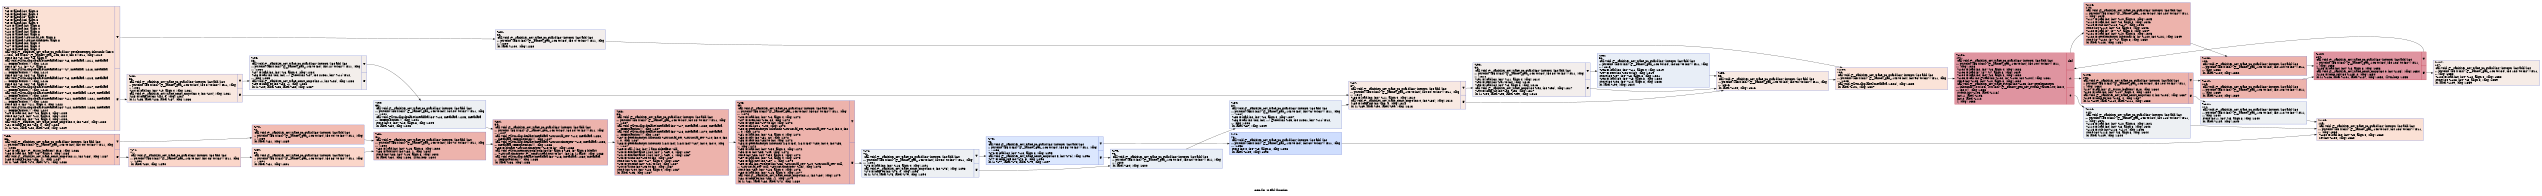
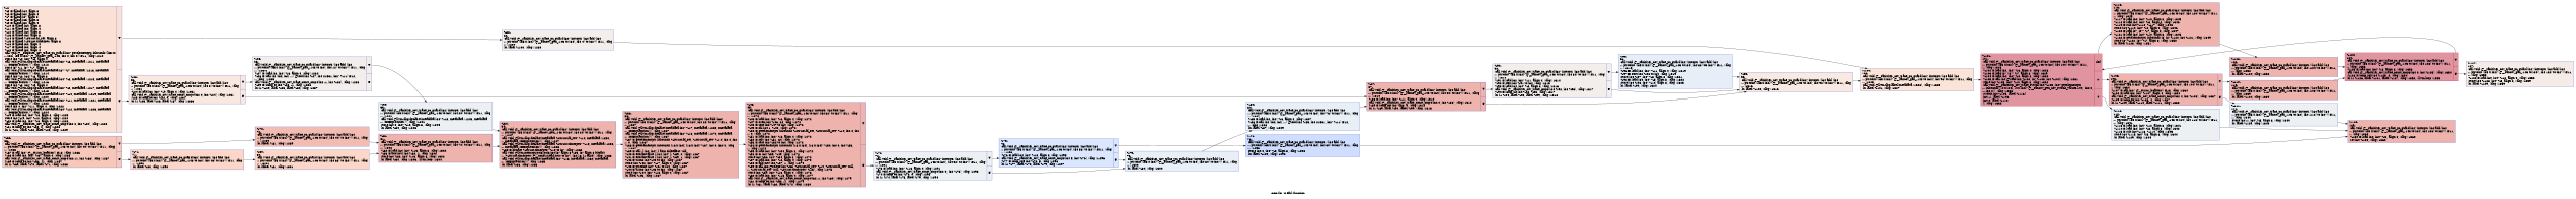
  digraph {
    label="CFG for 'sread' function"
    rankdir=LR
    node [color="#3d50c3ff" fillcolor="#d6524470" shape=record style=filled]
    n1 [fillcolor="#f7bca170" label="{%4:\l  %5 = alloca i64, align 8\l  %6 = alloca i32, align 4\l  %7 = alloca i8*, align 8\l  %8 = alloca i63, align 8\l  %9 = alloca i32, align 4\l  %10 = alloca i64, align 8\l  %11 = alloca i32, align 4\l  %12 = alloca i64, align 8\l  %13 = alloca i64, align 8\l  %14 = alloca %struct.fd_set, align 8\l  %15 = alloca %struct.timespec, align 8\l  %16 = alloca i32, align 4\l  %17 = alloca i32, align 4\l  %18 = alloca i32, align 4\l  call void @__sanitizer_cov_trace_pc_guard(i32* getelementptr inbounds ([35 x\l... i32], [35 x i32]* @__sancov_gen_.143, i32 0, i32 0)) #11, !dbg !1210\l  store i32 %0, i32* %6, align 4\l  call void @llvm.dbg.declare(metadata i32* %6, metadata !1211, metadata\l... !DIExpression()), !dbg !1212\l  store i8* %1, i8** %7, align 8\l  call void @llvm.dbg.declare(metadata i8** %7, metadata !1213, metadata\l... !DIExpression()), !dbg !1214\l  store i64 %2, i64* %8, align 8\l  call void @llvm.dbg.declare(metadata i64* %8, metadata !1215, metadata\l... !DIExpression()), !dbg !1216\l  store i32 %3, i32* %9, align 4\l  call void @llvm.dbg.declare(metadata i32* %9, metadata !1217, metadata\l... !DIExpression()), !dbg !1218\l  call void @llvm.dbg.declare(metadata i64* %10, metadata !1219, metadata\l... !DIExpression()), !dbg !1220\l  call void @llvm.dbg.declare(metadata i32* %11, metadata !1221, metadata\l... !DIExpression()), !dbg !1222\l  store i32 0, i32* %11, align 4, !dbg !1222\l  call void @llvm.dbg.declare(metadata i64* %12, metadata !1223, metadata\l... !DIExpression()), !dbg !1224\l  %19 = load i64, i64* %8, align 8, !dbg !1225\l  store i64 %19, i64* %12, align 8, !dbg !1224\l  %20 = load i32, i32* %6, align 4, !dbg !1226\l  call void @__sanitizer_cov_trace_const_cmp4(i32 0, i32 %20), !dbg !1228\l  %21 = icmp eq i32 %20, 0, !dbg !1228\l  br i1 %21, label %22, label %23, !dbg !1229\l|{<s0>T|<s1>F}}"]
    n2 [fillcolor="#e3d9d370" label="{%22:\l22:                                               \l  call void @__sanitizer_cov_trace_pc_guard(i32* inttoptr (i64 add (i64\l... ptrtoint ([35 x i32]* @__sancov_gen_.143 to i64), i64 4) to i32*)) #11, !dbg\l... !1230\l  br label %100, !dbg !1230\l}"]
    n3 [fillcolor="#f1ccb870" label="{%23:\l23:                                               \l  call void @__sanitizer_cov_trace_pc_guard(i32* inttoptr (i64 add (i64\l... ptrtoint ([35 x i32]* @__sancov_gen_.143 to i64), i64 8) to i32*)) #11, !dbg\l... !1231\l  %24 = load i32, i32* %9, align 4, !dbg !1231\l  call void @__sanitizer_cov_trace_const_cmp4(i32 0, i32 %24), !dbg !1231\l  %25 = icmp ne i32 %24, 0, !dbg !1231\l  br i1 %25, label %26, label %87, !dbg !1233\l|{<s0>T|<s1>F}}"]
    n4 [fillcolor="#f6bfa670" label="{%100:\l100:                                              \l  call void @__sanitizer_cov_trace_pc_guard(i32* inttoptr (i64 add (i64\l... ptrtoint ([35 x i32]* @__sancov_gen_.143 to i64), i64 96) to i32*)) #11, !dbg\l... !1325\l  call void @llvm.dbg.label(metadata !1326), !dbg !1325\l  br label %101, !dbg !1327\l}"]
    n5 [fillcolor="#e5d8d170" label="{%26:\l26:                                               \l  call void @__sanitizer_cov_trace_pc_guard(i32* inttoptr (i64 add (i64\l... ptrtoint ([35 x i32]* @__sancov_gen_.143 to i64), i64 12) to i32*)) #11, !dbg\l... !1234\l  %27 = load i32, i32* %6, align 4, !dbg !1234\l  %28 = call i32 (i32, i64, ...) @ioctl(i32 %27, i64 21531, i32* %11) #12,\l... !dbg !1235\l  call void @__sanitizer_cov_trace_const_cmp4(i32 -1, i32 %28), !dbg !1236\l  %29 = icmp eq i32 %28, -1, !dbg !1236\l  br i1 %29, label %33, label %30, !dbg !1237\l|{<s0>T|<s1>F}}"]
-   n6 [fillcolor="#efcebd70" label="{%87:\l87:                                               \l  call void @__sanitizer_cov_trace_pc_guard(i32* inttoptr (i64 add (i64\l... ptrtoint ([35 x i32]* @__sancov_gen_.143 to i64), i64 80) to i32*)) #11, !dbg\l... !1310\l  %88 = load i32, i32* %11, align 4, !dbg !1310\l  call void @__sanitizer_cov_trace_const_cmp4(i32 0, i32 %88), !dbg !1312\l  %89 = icmp sgt i32 %88, 0, !dbg !1312\l  br i1 %89, label %90, label %99, !dbg !1313\l|{<s0>T|<s1>F}}"]
+   n6 [label="{%87:\l87:                                               \l  call void @__sanitizer_cov_trace_pc_guard(i32* inttoptr (i64 add (i64\l... ptrtoint ([35 x i32]* @__sancov_gen_.143 to i64), i64 80) to i32*)) #11, !dbg\l... !1310\l  %88 = load i32, i32* %11, align 4, !dbg !1310\l  call void @__sanitizer_cov_trace_const_cmp4(i32 0, i32 %88), !dbg !1312\l  %89 = icmp sgt i32 %88, 0, !dbg !1312\l  br i1 %89, label %90, label %99, !dbg !1313\l|{<s0>T|<s1>F}}"]
    n7 [color="#b70d28ff" fillcolor="#b70d2870" label="{%101:\l101:                                              \l  call void @__sanitizer_cov_trace_pc_guard(i32* inttoptr (i64 add (i64\l... ptrtoint ([35 x i32]* @__sancov_gen_.143 to i64), i64 100) to i32*)) #11,\l... !dbg !1328\l  %102 = load i32, i32* %6, align 4, !dbg !1328\l  %103 = load i8*, i8** %7, align 8, !dbg !1329\l  %104 = load i64, i64* %8, align 8, !dbg !1330\l  %105 = call i64 @read(i32 %102, i8* %103, i64 %104), !dbg !1331\l  store i64 %105, i64* %10, align 8, !dbg !1332\l  call void @__sanitizer_cov_trace_switch(i64 %105, i64* getelementptr\l... inbounds ([4 x i64], [4 x i64]* @__sancov_gen_cov_switch_values.144, i32 0,\l... i32 0)), !dbg !1333\l  switch i64 %105, label %116 [\l    i64 -1, label %106\l    i64 0, label %112\l  ], !dbg !1333\l|{<s0>def|<s1>-1|<s2>0}}"]
    n8 [fillcolor="#d6dce470" label="{%33:\l33:                                               \l  call void @__sanitizer_cov_trace_pc_guard(i32* inttoptr (i64 add (i64\l... ptrtoint ([35 x i32]* @__sancov_gen_.143 to i64), i64 20) to i32*)) #11, !dbg\l... !1241\l  call void @llvm.dbg.declare(metadata i64* %13, metadata !1243, metadata\l... !DIExpression()), !dbg !1241\l  store i64 0, i64* %13, align 8, !dbg !1244\l  br label %34, !dbg !1246\l}"]
    n9 [fillcolor="#e3d9d370" label="{%90:\l90:                                               \l  call void @__sanitizer_cov_trace_pc_guard(i32* inttoptr (i64 add (i64\l... ptrtoint ([35 x i32]* @__sancov_gen_.143 to i64), i64 84) to i32*)) #11, !dbg\l... !1314\l  %91 = load i32, i32* %11, align 4, !dbg !1314\l  %92 = sext i32 %91 to i64, !dbg !1315\l  %93 = load i64, i64* %8, align 8, !dbg !1316\l  call void @__sanitizer_cov_trace_cmp8(i64 %92, i64 %93), !dbg !1317\l  %94 = icmp ult i64 %92, %93, !dbg !1317\l  br i1 %94, label %95, label %99, !dbg !1318\l|{<s0>T|<s1>F}}"]
    n10 [fillcolor="#efcebd70" label="{%99:\l99:                                               \l  call void @__sanitizer_cov_trace_pc_guard(i32* inttoptr (i64 add (i64\l... ptrtoint ([35 x i32]* @__sancov_gen_.143 to i64), i64 92) to i32*)) #11, !dbg\l... !1316\l  br label %100, !dbg !1316\l}"]
    n11 [label="{%116:\l116:                                              \l  call void @__sanitizer_cov_trace_pc_guard(i32* inttoptr (i64 add (i64\l... ptrtoint ([35 x i32]* @__sancov_gen_.143 to i64), i64 120) to i32*)) #11,\l... !dbg !1345\l  %117 = load i64, i64* %10, align 8, !dbg !1345\l  %118 = load i64, i64* %8, align 8, !dbg !1346\l  %119 = sub i64 %118, %117, !dbg !1346\l  store i64 %119, i64* %8, align 8, !dbg !1346\l  %120 = load i8*, i8** %7, align 8, !dbg !1347\l  %121 = load i64, i64* %10, align 8, !dbg !1348\l  %122 = getelementptr inbounds i8, i8* %120, i64 %121, !dbg !1349\l  store i8* %122, i8** %7, align 8, !dbg !1350\l  br label %123, !dbg !1351\l}"]
    n12 [label="{%106:\l106:                                              \l  call void @__sanitizer_cov_trace_pc_guard(i32* inttoptr (i64 add (i64\l... ptrtoint ([35 x i32]* @__sancov_gen_.143 to i64), i64 104) to i32*)) #11,\l... !dbg !1334\l  %107 = call i32* @__errno_location() #13, !dbg !1334\l  %108 = load i32, i32* %107, align 4, !dbg !1334\l  call void @__sanitizer_cov_trace_const_cmp4(i32 4, i32 %108), !dbg !1337\l  %109 = icmp eq i32 %108, 4, !dbg !1337\l  br i1 %109, label %110, label %111, !dbg !1338\l|{<s0>T|<s1>F}}"]
    n13 [fillcolor="#d6dce470" label="{%112:\l112:                                              \l  call void @__sanitizer_cov_trace_pc_guard(i32* inttoptr (i64 add (i64\l... ptrtoint ([35 x i32]* @__sancov_gen_.143 to i64), i64 116) to i32*)) #11,\l... !dbg !1341\l  %113 = load i64, i64* %12, align 8, !dbg !1341\l  %114 = load i64, i64* %8, align 8, !dbg !1342\l  %115 = sub i64 %113, %114, !dbg !1343\l  store i64 %115, i64* %5, align 8, !dbg !1344\l  br label %129, !dbg !1344\l}"]
    n14 [label="{%34:\l34:                                               \l  call void @__sanitizer_cov_trace_pc_guard(i32* inttoptr (i64 add (i64\l... ptrtoint ([35 x i32]* @__sancov_gen_.143 to i64), i64 24) to i32*)) #11, !dbg\l... !1247\l  call void @llvm.dbg.declare(metadata %struct.fd_set* %14, metadata !1250,\l... metadata !DIExpression()), !dbg !1247\l  call void @llvm.dbg.declare(metadata %struct.timespec* %15, metadata !1256,\l... metadata !DIExpression()), !dbg !1263\l  %35 = bitcast %struct.timespec* %15 to i8*, !dbg !1263\l  call void @llvm.memcpy.p0i8.p0i8.i64(i8* align 8 %35, i8* align 8 bitcast\l... (%struct.timespec* @__const.sread.tout to i8*), i64 16, i1 false), !dbg !1263\l  call void @llvm.dbg.declare(metadata i32* %16, metadata !1264, metadata\l... !DIExpression()), !dbg !1265\l  br label %36, !dbg !1266\l}"]
    n15 [fillcolor="#cbd8ee70" label="{%95:\l95:                                               \l  call void @__sanitizer_cov_trace_pc_guard(i32* inttoptr (i64 add (i64\l... ptrtoint ([35 x i32]* @__sancov_gen_.143 to i64), i64 88) to i32*)) #11, !dbg\l... !1319\l  %96 = load i32, i32* %11, align 4, !dbg !1319\l  %97 = sext i32 %96 to i64, !dbg !1319\l  store i64 %97, i64* %8, align 8, !dbg !1321\l  %98 = load i64, i64* %8, align 8, !dbg !1322\l  store i64 %98, i64* %12, align 8, !dbg !1323\l  br label %99, !dbg !1324\l}"]
    n16 [label="{%36:\l36:                                               \l  call void @__sanitizer_cov_trace_pc_guard(i32* inttoptr (i64 add (i64\l... ptrtoint ([35 x i32]* @__sancov_gen_.143 to i64), i64 28) to i32*)) #11, !dbg\l... !1267\l  call void @llvm.dbg.declare(metadata i32* %17, metadata !1269, metadata\l... !DIExpression()), !dbg !1267\l  call void @llvm.dbg.declare(metadata i32* %18, metadata !1270, metadata\l... !DIExpression()), !dbg !1267\l  %37 = getelementptr inbounds %struct.fd_set, %struct.fd_set* %14, i32 0, i32\l... 0, !dbg !1267\l  %38 = getelementptr inbounds [16 x i64], [16 x i64]* %37, i64 0, i64 0, !dbg\l... !1267\l  %39 = call \{ i64, i64* \} asm sideeffect \"cld\l  %40 = extractvalue \{ i64, i64* \} %39, 0, !dbg !1267\l  %41 = extractvalue \{ i64, i64* \} %39, 1, !dbg !1267\l  %42 = trunc i64 %40 to i32, !dbg !1267\l  store i32 %42, i32* %17, align 4, !dbg !1267\l  %43 = ptrtoint i64* %41 to i64, !dbg !1267\l  %44 = trunc i64 %43 to i32, !dbg !1267\l  store i32 %44, i32* %18, align 4, !dbg !1267\l  br label %45, !dbg !1267\l}"]
    n17 [label="{%45:\l45:                                               \l  call void @__sanitizer_cov_trace_pc_guard(i32* inttoptr (i64 add (i64\l... ptrtoint ([35 x i32]* @__sancov_gen_.143 to i64), i64 32) to i32*)) #11, !dbg\l... !1272\l  %46 = load i32, i32* %6, align 4, !dbg !1272\l  %47 = srem i32 %46, 64, !dbg !1272\l  %48 = zext i32 %47 to i64, !dbg !1272\l  %49 = shl i64 1, %48, !dbg !1272\l  %50 = getelementptr inbounds %struct.fd_set, %struct.fd_set* %14, i32 0, i32\l... 0, !dbg !1272\l  %51 = load i32, i32* %6, align 4, !dbg !1272\l  %52 = sdiv i32 %51, 64, !dbg !1272\l  %53 = sext i32 %52 to i64, !dbg !1272\l  %54 = getelementptr inbounds [16 x i64], [16 x i64]* %50, i64 0, i64 %53,\l... !dbg !1272\l  %55 = load i64, i64* %54, align 8, !dbg !1272\l  %56 = or i64 %55, %49, !dbg !1272\l  store i64 %56, i64* %54, align 8, !dbg !1272\l  %57 = load i32, i32* %6, align 4, !dbg !1273\l  %58 = add nsw i32 %57, 1, !dbg !1274\l  %59 = call i32 @select(i32 %58, %struct.fd_set* %14, %struct.fd_set* null,\l... %struct.fd_set* null, %struct.timespec* %15), !dbg !1275\l  store i32 %59, i32* %16, align 4, !dbg !1276\l  %60 = load i32, i32* %16, align 4, !dbg !1277\l  call void @__sanitizer_cov_trace_const_cmp4(i32 -1, i32 %60), !dbg !1279\l  %61 = icmp eq i32 %60, -1, !dbg !1279\l  br i1 %61, label %62, label %72, !dbg !1280\l|{<s0>T|<s1>F}}"]
    n18 [fillcolor="#d6dce470" label="{%72:\l72:                                               \l  call void @__sanitizer_cov_trace_pc_guard(i32* inttoptr (i64 add (i64\l... ptrtoint ([35 x i32]* @__sancov_gen_.143 to i64), i64 52) to i32*)) #11, !dbg\l... !1291\l  %73 = load i32, i32* %16, align 4, !dbg !1291\l  call void @__sanitizer_cov_trace_const_cmp4(i32 0, i32 %73), !dbg !1293\l  %74 = icmp eq i32 %73, 0, !dbg !1293\l  br i1 %74, label %75, label %79, !dbg !1294\l|{<s0>T|<s1>F}}"]
    n19 [fillcolor="#aec9fc70" label="{%75:\l75:                                               \l  call void @__sanitizer_cov_trace_pc_guard(i32* inttoptr (i64 add (i64\l... ptrtoint ([35 x i32]* @__sancov_gen_.143 to i64), i64 56) to i32*)) #11, !dbg\l... !1295\l  %76 = load i64, i64* %13, align 8, !dbg !1295\l  call void @__sanitizer_cov_trace_const_cmp8(i64 5, i64 %76), !dbg !1296\l  %77 = icmp sge i64 %76, 5, !dbg !1296\l  br i1 %77, label %78, label %79, !dbg !1297\l|{<s0>T|<s1>F}}"]
    n20 [fillcolor="#cedaeb70" label="{%79:\l79:                                               \l  call void @__sanitizer_cov_trace_pc_guard(i32* inttoptr (i64 add (i64\l... ptrtoint ([35 x i32]* @__sancov_gen_.143 to i64), i64 64) to i32*)) #11, !dbg\l... !1300\l  br label %84, !dbg !1300\l}"]
    n21 [fillcolor="#e1675170" label="{%70:\l70:                                               \l  call void @__sanitizer_cov_trace_pc_guard(i32* inttoptr (i64 add (i64\l... ptrtoint ([35 x i32]* @__sancov_gen_.143 to i64), i64 44) to i32*)) #11, !dbg\l... !1289\l  br label %81, !dbg !1289\l}"]
    n22 [label="{%81:\l81:                                               \l  call void @__sanitizer_cov_trace_pc_guard(i32* inttoptr (i64 add (i64\l... ptrtoint ([35 x i32]* @__sancov_gen_.143 to i64), i64 72) to i32*)) #11, !dbg\l... !1302\l  %82 = load i64, i64* %13, align 8, !dbg !1302\l  %83 = add nsw i64 %82, 1, !dbg !1302\l  store i64 %83, i64* %13, align 8, !dbg !1302\l  br label %34, !dbg !1303, !llvm.loop !1304\l}"]
    n23 [fillcolor="#ec7f6370" label="{%66:\l66:                                               \l  call void @__sanitizer_cov_trace_pc_guard(i32* inttoptr (i64 add (i64\l... ptrtoint ([35 x i32]* @__sancov_gen_.143 to i64), i64 40) to i32*)) #11, !dbg\l... !1286\l  %67 = call i32* @__errno_location() #13, !dbg !1286\l  %68 = load i32, i32* %67, align 4, !dbg !1286\l  call void @__sanitizer_cov_trace_const_cmp4(i32 11, i32 %68), !dbg !1287\l  %69 = icmp eq i32 %68, 11, !dbg !1287\l  br i1 %69, label %70, label %71, !dbg !1288\l|{<s0>T|<s1>F}}"]
    n24 [fillcolor="#f6a38570" label="{%71:\l71:                                               \l  call void @__sanitizer_cov_trace_pc_guard(i32* inttoptr (i64 add (i64\l... ptrtoint ([35 x i32]* @__sancov_gen_.143 to i64), i64 48) to i32*)) #11, !dbg\l... !1290\l  br label %80, !dbg !1290\l}"]
    n25 [fillcolor="#93b5fe70" label="{%78:\l78:                                               \l  call void @__sanitizer_cov_trace_pc_guard(i32* inttoptr (i64 add (i64\l... ptrtoint ([35 x i32]* @__sancov_gen_.143 to i64), i64 60) to i32*)) #11, !dbg\l... !1298\l  store i64 0, i64* %5, align 8, !dbg !1298\l  br label %129, !dbg !1298\l}"]
    n26 [fillcolor="#cedaeb70" label="{%84:\l84:                                               \l  call void @__sanitizer_cov_trace_pc_guard(i32* inttoptr (i64 add (i64\l... ptrtoint ([35 x i32]* @__sancov_gen_.143 to i64), i64 76) to i32*)) #11, !dbg\l... !1307\l  %85 = load i32, i32* %6, align 4, !dbg !1307\l  %86 = call i32 (i32, i64, ...) @ioctl(i32 %85, i64 21531, i32* %11) #12,\l... !dbg !1308\l  br label %87, !dbg !1309\l}"]
    n27 [fillcolor="#f6a38570" label="{%80:\l80:                                               \l  call void @__sanitizer_cov_trace_pc_guard(i32* inttoptr (i64 add (i64\l... ptrtoint ([35 x i32]* @__sancov_gen_.143 to i64), i64 68) to i32*)) #11, !dbg\l... !1301\l  br label %81, !dbg !1301\l}"]
-   n28 [fillcolor="#f7bca170" label="{%129:\l129:                                              \l  call void @__sanitizer_cov_trace_pc_guard(i32* inttoptr (i64 add (i64\l... ptrtoint ([35 x i32]* @__sancov_gen_.143 to i64), i64 136) to i32*)) #11,\l... !dbg !1360\l  %130 = load i64, i64* %5, align 8, !dbg !1360\l  ret i64 %130, !dbg !1360\l}"]
+   n28 [label="{%129:\l129:                                              \l  call void @__sanitizer_cov_trace_pc_guard(i32* inttoptr (i64 add (i64\l... ptrtoint ([35 x i32]* @__sancov_gen_.143 to i64), i64 136) to i32*)) #11,\l... !dbg !1360\l  %130 = load i64, i64* %5, align 8, !dbg !1360\l  ret i64 %130, !dbg !1360\l}"]
    n29 [label="{%123:\l123:                                              \l  call void @__sanitizer_cov_trace_pc_guard(i32* inttoptr (i64 add (i64\l... ptrtoint ([35 x i32]* @__sancov_gen_.143 to i64), i64 124) to i32*)) #11,\l... !dbg !1352\l  br label %124, !dbg !1352\l}"]
    n30 [label="{%110:\l110:                                              \l  call void @__sanitizer_cov_trace_pc_guard(i32* inttoptr (i64 add (i64\l... ptrtoint ([35 x i32]* @__sancov_gen_.143 to i64), i64 108) to i32*)) #11,\l... !dbg !1339\l  br label %124, !dbg !1339\l}"]
    n31 [fillcolor="#d6dce470" label="{%111:\l111:                                              \l  call void @__sanitizer_cov_trace_pc_guard(i32* inttoptr (i64 add (i64\l... ptrtoint ([35 x i32]* @__sancov_gen_.143 to i64), i64 112) to i32*)) #11,\l... !dbg !1340\l  store i64 -1, i64* %5, align 8, !dbg !1340\l  br label %129, !dbg !1340\l}"]
    n32 [color="#b70d28ff" fillcolor="#b70d2870" label="{%124:\l124:                                              \l  call void @__sanitizer_cov_trace_pc_guard(i32* inttoptr (i64 add (i64\l... ptrtoint ([35 x i32]* @__sancov_gen_.143 to i64), i64 128) to i32*)) #11,\l... !dbg !1353\l  %125 = load i64, i64* %8, align 8, !dbg !1353\l  call void @__sanitizer_cov_trace_const_cmp8(i64 0, i64 %125), !dbg !1354\l  %126 = icmp ugt i64 %125, 0, !dbg !1354\l  br i1 %126, label %101, label %127, !dbg !1352, !llvm.loop !1355\l|{<s0>T|<s1>F}}"]
    n33 [fillcolor="#ead5c970" label="{%127:\l127:                                              \l  call void @__sanitizer_cov_trace_pc_guard(i32* inttoptr (i64 add (i64\l... ptrtoint ([35 x i32]* @__sancov_gen_.143 to i64), i64 132) to i32*)) #11,\l... !dbg !1358\l  %128 = load i64, i64* %12, align 8, !dbg !1358\l  store i64 %128, i64* %5, align 8, !dbg !1359\l  br label %129, !dbg !1359\l}"]
    n1 -> n2 [tailport=s0]
    n1 -> n3 [tailport=s1]
    n2 -> n4
    n3 -> n5 [tailport=s0]
    n3 -> n6 [tailport=s1]
    n4 -> n7
    n5 -> n8 [tailport=s0]
    n6 -> n9 [tailport=s0]
    n6 -> n10 [tailport=s1]
    n7 -> n11 [tailport=s0]
    n7 -> n12 [tailport=s1]
    n7 -> n13 [tailport=s2]
    n8 -> n14
    n9 -> n10 [tailport=s1]
    n9 -> n15 [tailport=s0]
    n10 -> n4
    n11 -> n29
    n12 -> n30 [tailport=s0]
    n12 -> n31 [tailport=s1]
    n13 -> n28
    n14 -> n16
    n15 -> n10
    n16 -> n17
    n17 -> n18 [tailport=s1]
    n18 -> n19 [tailport=s0]
    n18 -> n20 [tailport=s1]
    n19 -> n20 [tailport=s1]
    n19 -> n25 [tailport=s0]
    n20 -> n26
    n21 -> n22
    n22 -> n14
    n23 -> n21 [tailport=s0]
    n23 -> n24 [tailport=s1]
    n24 -> n27
    n25 -> n28
    n26 -> n6
    n27 -> n22
    n29 -> n32
    n30 -> n32
    n31 -> n28
    n32 -> n7 [tailport=s0]
    n32 -> n33 [tailport=s1]
  }
